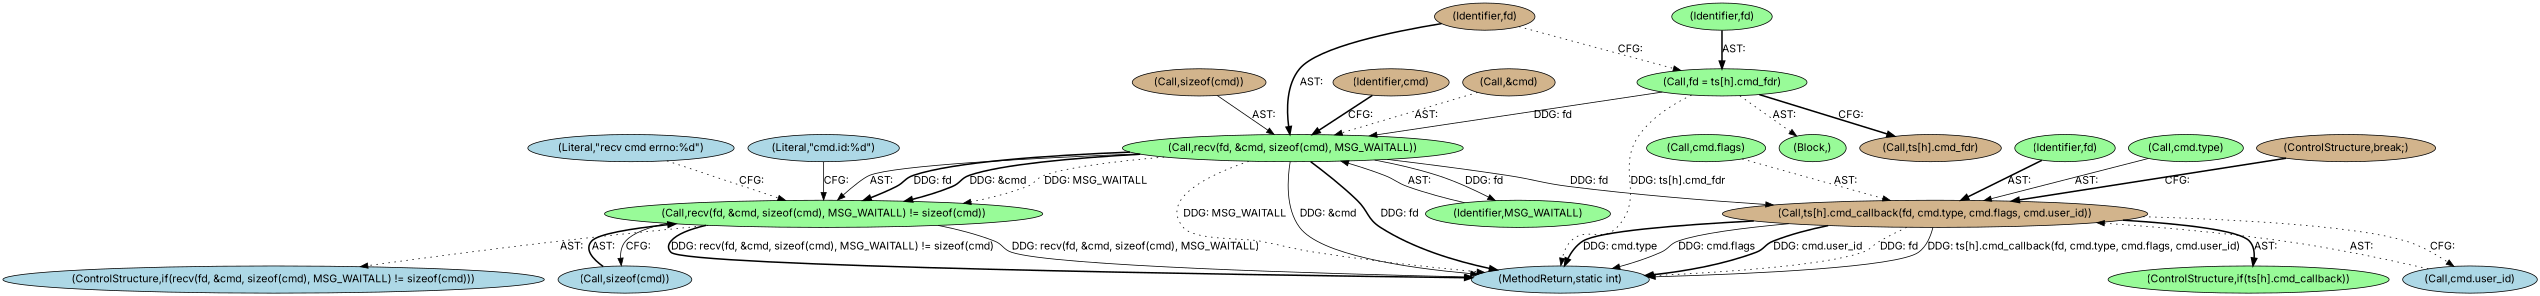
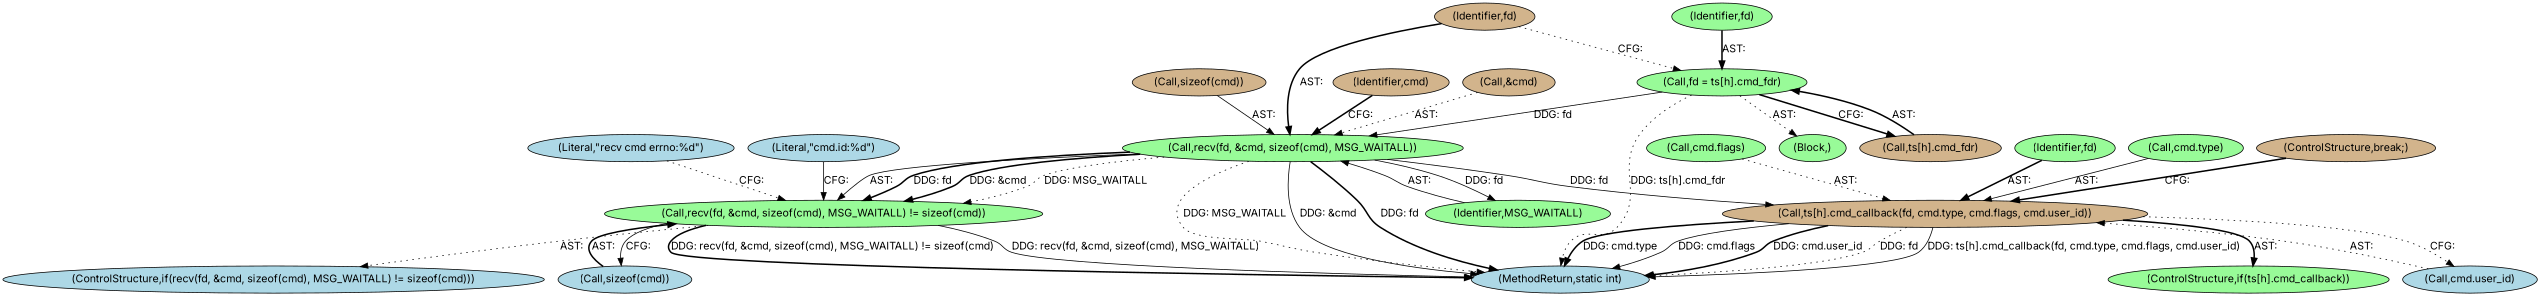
  digraph {
    fontname=Inter
    node [fillcolor=palegreen fontname=Inter style=filled]
    edge [fontname=Inter style=bold]
    n1 [label="(Call,fd = ts[h].cmd_fdr)"]
    n2 [label="(Call,recv(fd, &cmd, sizeof(cmd), MSG_WAITALL))"]
    n3 [fillcolor=lightblue label="(MethodReturn,static int)"]
    n4 [label="(Block,)"]
    n5 [fillcolor=tan label="(Call,ts[h].cmd_fdr)"]
    n6 [label="(Call,recv(fd, &cmd, sizeof(cmd), MSG_WAITALL) != sizeof(cmd))"]
    n7 [fillcolor=tan label="(Call,ts[h].cmd_callback(fd, cmd.type, cmd.flags, cmd.user_id))"]
    n8 [label="(Identifier,MSG_WAITALL)"]
    n9 [fillcolor=lightblue label="(ControlStructure,if(recv(fd, &cmd, sizeof(cmd), MSG_WAITALL) != sizeof(cmd)))"]
    n10 [fillcolor=lightblue label="(Call,sizeof(cmd))"]
    n11 [label="(ControlStructure,if(ts[h].cmd_callback))"]
    n12 [fillcolor=lightblue label="(Call,cmd.user_id)"]
    n13 [label="(Call,cmd.flags)"]
    n14 [fillcolor=tan label="(Identifier,cmd)"]
    n15 [fillcolor=lightblue label="(Literal,\"cmd.id:%d\")"]
    n16 [label="(Identifier,fd)"]
    n17 [label="(Call,cmd.type)"]
    n18 [fillcolor=tan label="(Call,&cmd)"]
    n19 [fillcolor=tan label="(Call,sizeof(cmd))"]
    n20 [fillcolor=tan label="(Identifier,fd)"]
    n21 [fillcolor=tan label="(ControlStructure,break;)"]
    n22 [fillcolor=lightblue label="(Literal,\"recv cmd errno:%d\")"]
    n23 [label="(Identifier,fd)"]
    n1 -> n2 [label="DDG: fd" style=solid]
    n1 -> n3 [label="DDG: ts[h].cmd_fdr" style=dotted]
    n1 -> n4 [label="AST: " style=dotted]
    n1 -> n5 [label="CFG: "]
    n2 -> n3 [label="DDG: &cmd" style=solid]
    n2 -> n3 [label="DDG: fd"]
    n2 -> n3 [label="DDG: MSG_WAITALL" style=dotted]
    n2 -> n6 [label="AST: " style=solid]
    n2 -> n6 [label="DDG: fd"]
    n2 -> n6 [label="DDG: &cmd"]
    n2 -> n6 [label="DDG: MSG_WAITALL" style=dotted]
    n2 -> n7 [label="DDG: fd" style=solid]
    n2 -> n8 [label="DDG: fd" style=solid]
+   n5 -> n1 [label="AST: "]
    n6 -> n3 [label="DDG: recv(fd, &cmd, sizeof(cmd), MSG_WAITALL) != sizeof(cmd)"]
    n6 -> n3 [label="DDG: recv(fd, &cmd, sizeof(cmd), MSG_WAITALL)" style=solid]
    n6 -> n9 [label="AST: " style=dotted]
    n6 -> n10 [label="CFG: " style=solid]
    n7 -> n3 [label="DDG: cmd.flags" style=solid]
    n7 -> n3 [label="DDG: cmd.user_id"]
    n7 -> n3 [label="DDG: fd" style=dotted]
    n7 -> n3 [label="DDG: ts[h].cmd_callback(fd, cmd.type, cmd.flags, cmd.user_id)" style=solid]
    n7 -> n3 [label="DDG: cmd.type"]
    n7 -> n11 [label="AST: "]
    n7 -> n12 [label="CFG: " style=dotted]
    n8 -> n2 [label="AST: " style=solid]
    n10 -> n6 [label="AST: "]
    n12 -> n7 [label="AST: " style=dotted]
    n13 -> n7 [label="AST: " style=dotted]
    n14 -> n2 [label="CFG: "]
    n15 -> n6 [label="CFG: " style=solid]
    n16 -> n7 [label="AST: "]
    n17 -> n7 [label="AST: " style=solid]
    n18 -> n2 [label="AST: " style=dotted]
    n19 -> n2 [label="AST: " style=solid]
    n20 -> n1 [label="CFG: " style=dotted]
    n20 -> n2 [label="AST: "]
    n21 -> n7 [label="CFG: "]
    n22 -> n6 [label="CFG: " style=dotted]
    n23 -> n1 [label="AST: "]
  }
